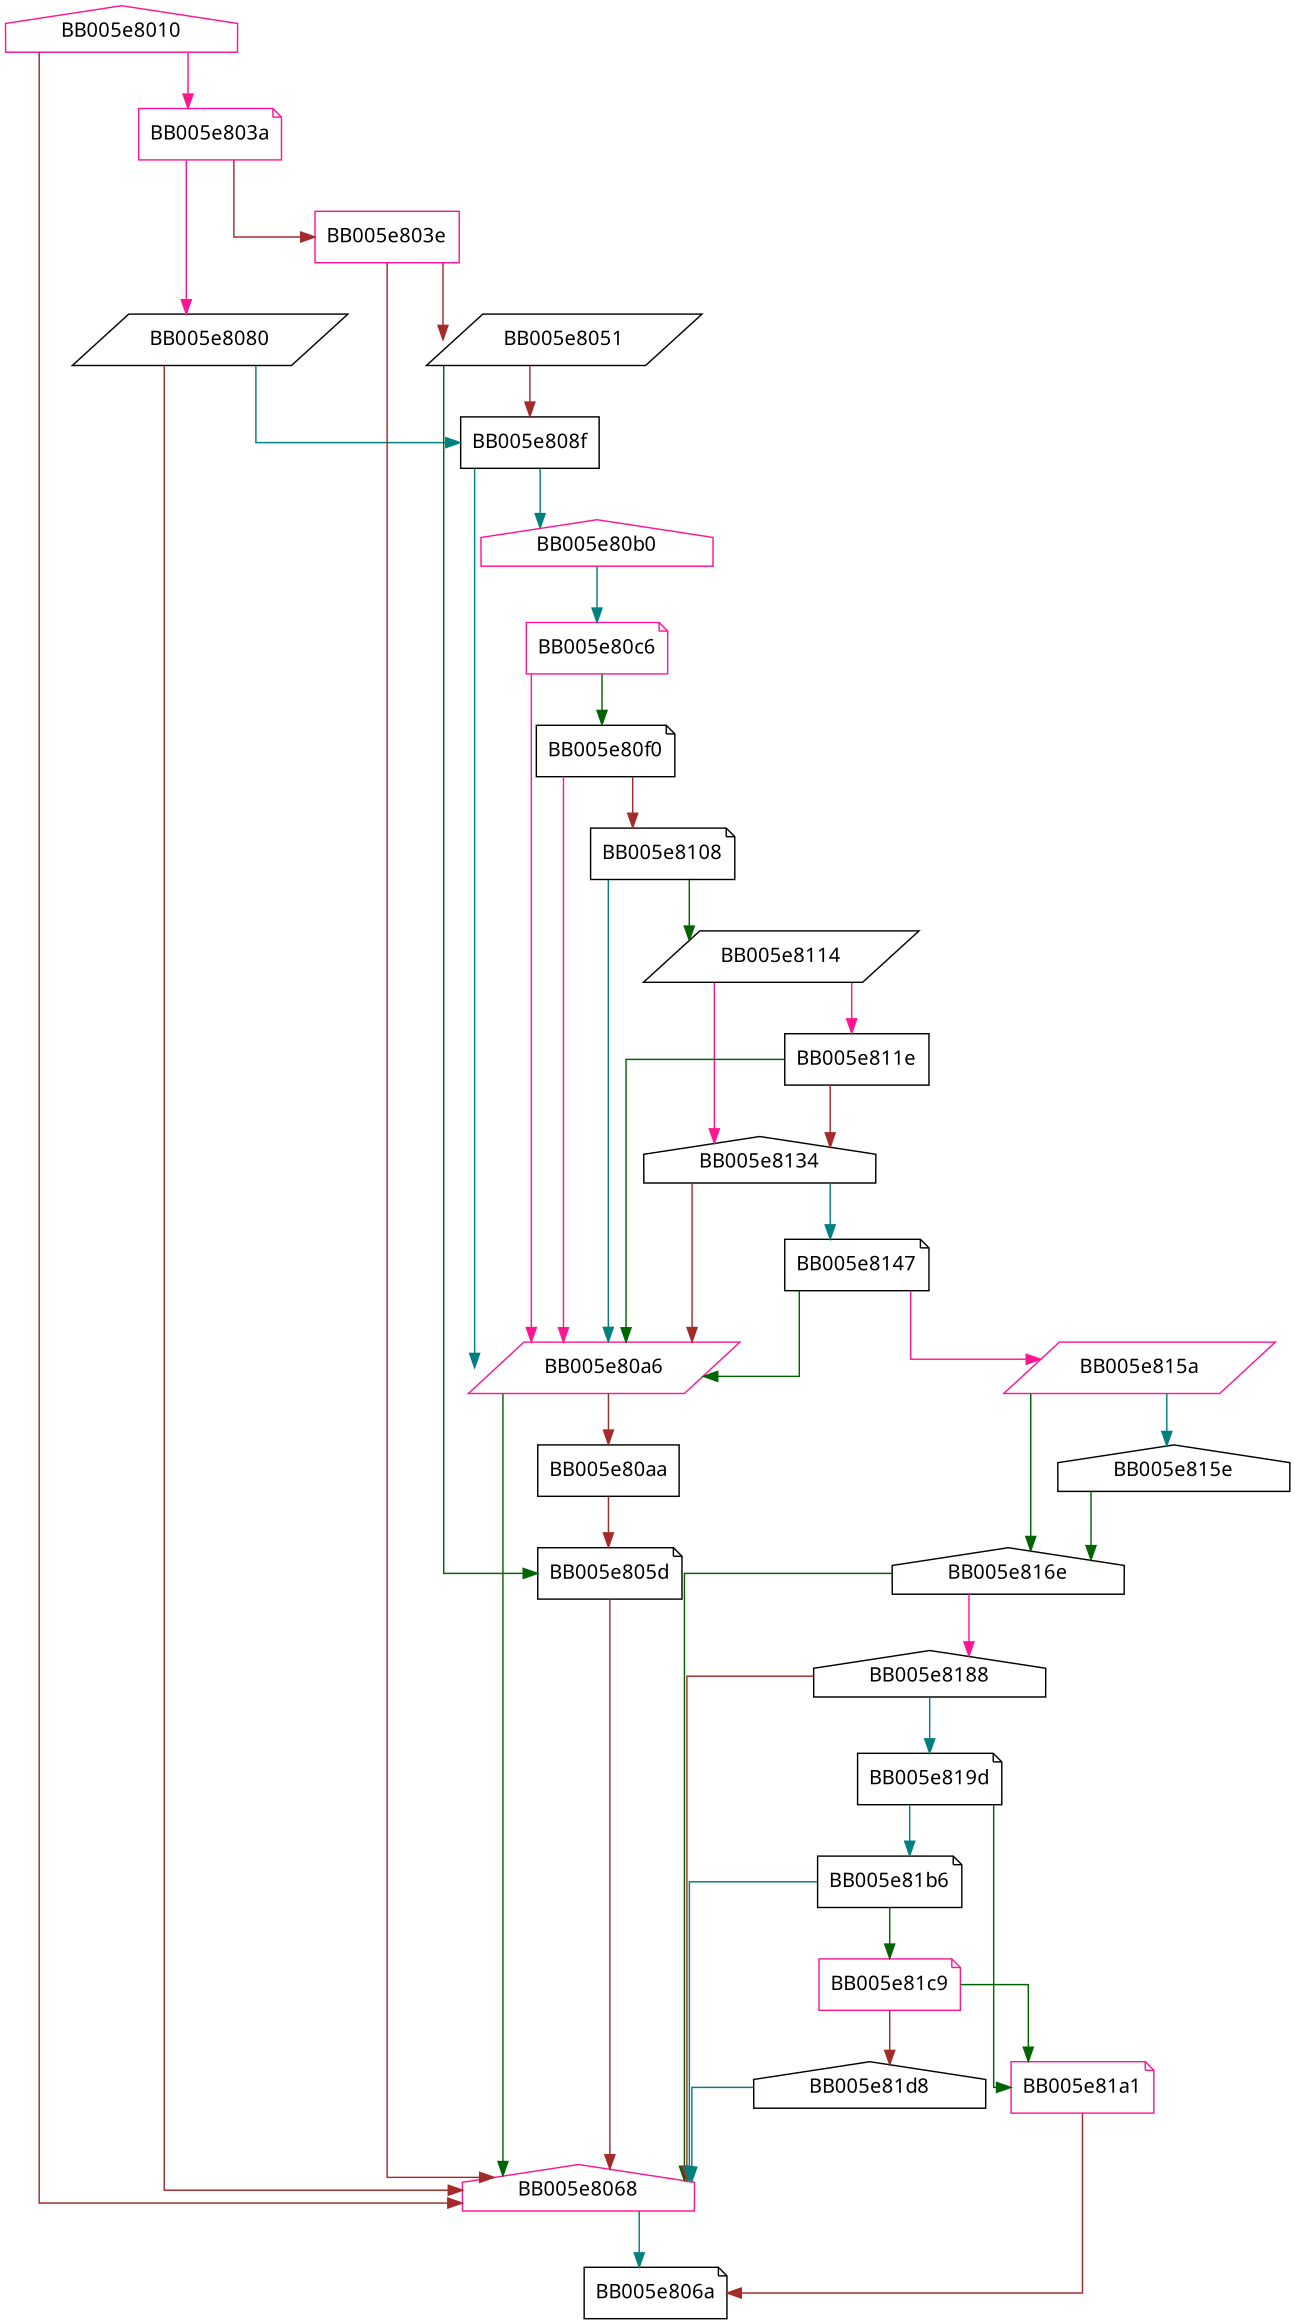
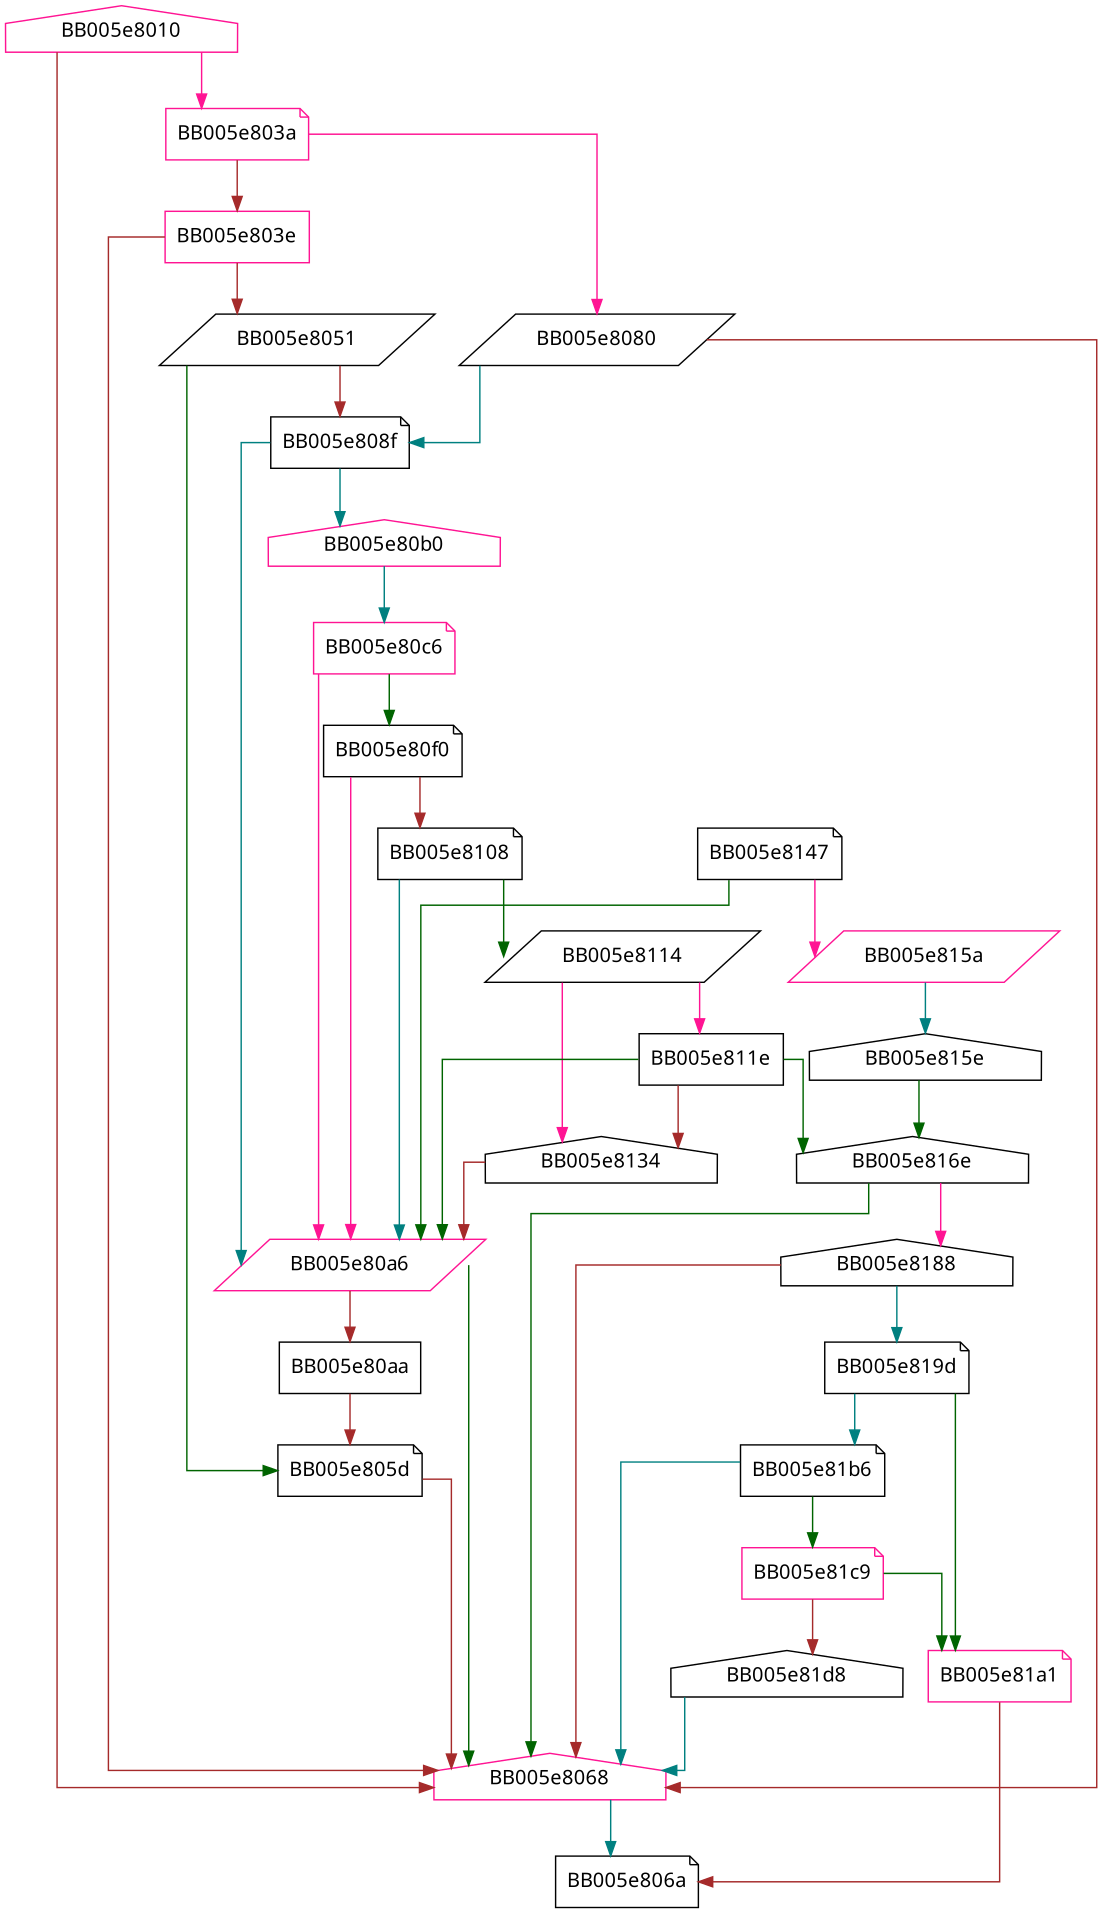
  digraph {
    fontname="Noto Sans"
    splines=ortho
    node [color=black fontname="Noto Sans" shape=note]
    edge [color=brown fontname="Noto Sans"]
    BB005e8010 [color=deeppink shape=house]
    BB005e8068 [color=deeppink shape=house]
    BB005e803a [color=deeppink]
    BB005e806a
    BB005e8080 [shape=parallelogram]
    BB005e803e [color=deeppink shape=box]
-   BB005e808f [shape=box]
+   BB005e808f
    BB005e8051 [shape=parallelogram]
    BB005e80b0 [color=deeppink shape=house]
    BB005e80a6 [color=deeppink shape=parallelogram]
    BB005e805d
    BB005e80c6 [color=deeppink]
    BB005e80aa [shape=box]
    BB005e80f0
    BB005e8108
    BB005e8114 [shape=parallelogram]
    BB005e8134 [shape=house]
    BB005e811e [shape=box]
    BB005e8147
    BB005e815a [color=deeppink shape=parallelogram]
    BB005e816e [shape=house]
    BB005e815e [shape=house]
    BB005e8188 [shape=house]
    BB005e819d
    BB005e81b6
    BB005e81a1 [color=deeppink]
    BB005e81c9 [color=deeppink]
    BB005e81d8 [shape=house]
    BB005e8010 -> BB005e8068
    BB005e8010 -> BB005e803a [color=deeppink]
    BB005e8068 -> BB005e806a [color=teal]
    BB005e803a -> BB005e8080 [color=deeppink]
    BB005e803a -> BB005e803e
    BB005e8080 -> BB005e8068
    BB005e8080 -> BB005e808f [color=teal]
    BB005e803e -> BB005e8068
    BB005e803e -> BB005e8051
    BB005e808f -> BB005e80b0 [color=teal]
    BB005e808f -> BB005e80a6 [color=teal]
    BB005e8051 -> BB005e808f
    BB005e8051 -> BB005e805d [color=darkgreen]
    BB005e80b0 -> BB005e80c6 [color=teal]
    BB005e80a6 -> BB005e8068 [color=darkgreen]
    BB005e80a6 -> BB005e80aa
    BB005e805d -> BB005e8068
    BB005e80c6 -> BB005e80a6 [color=deeppink]
    BB005e80c6 -> BB005e80f0 [color=darkgreen]
    BB005e80aa -> BB005e805d
    BB005e80f0 -> BB005e80a6 [color=deeppink]
    BB005e80f0 -> BB005e8108
    BB005e8108 -> BB005e80a6 [color=teal]
    BB005e8108 -> BB005e8114 [color=darkgreen]
    BB005e8114 -> BB005e8134 [color=deeppink]
    BB005e8114 -> BB005e811e [color=deeppink]
    BB005e8134 -> BB005e80a6
-   BB005e8134 -> BB005e8147 [color=teal]
    BB005e811e -> BB005e80a6 [color=darkgreen]
    BB005e811e -> BB005e8134
    BB005e8147 -> BB005e80a6 [color=darkgreen]
    BB005e8147 -> BB005e815a [color=deeppink]
-   BB005e815a -> BB005e816e [color=darkgreen]
+   BB005e811e -> BB005e816e [color=darkgreen]
    BB005e815a -> BB005e815e [color=teal]
    BB005e816e -> BB005e8068 [color=darkgreen]
    BB005e816e -> BB005e8188 [color=deeppink]
    BB005e815e -> BB005e816e [color=darkgreen]
    BB005e8188 -> BB005e8068
    BB005e8188 -> BB005e819d [color=teal]
    BB005e819d -> BB005e81b6 [color=teal]
    BB005e819d -> BB005e81a1 [color=darkgreen]
    BB005e81b6 -> BB005e8068 [color=teal]
    BB005e81b6 -> BB005e81c9 [color=darkgreen]
    BB005e81a1 -> BB005e806a
    BB005e81c9 -> BB005e81a1 [color=darkgreen]
    BB005e81c9 -> BB005e81d8
    BB005e81d8 -> BB005e8068 [color=teal]
  }
